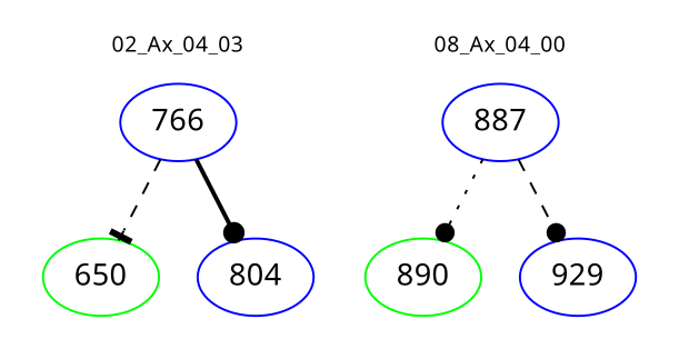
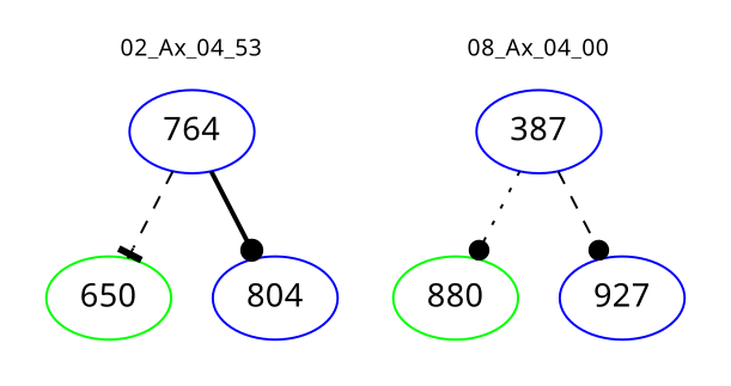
  digraph {
    fontname="Noto Sans"
    node [color=blue fontname="Noto Sans"]
    edge [arrowhead=dot color=black fontname="Noto Sans" style=dashed]
-   n1 [label=766]
+   n1 [label=764]
    n2 [color=green label=650]
    n3 [label=804]
-   n4 [label=887]
-   n5 [color=green label=890]
-   n6 [label=929]
+   n4 [label=387]
+   n5 [color=green label=880]
+   n6 [label=927]
    subgraph cluster_1 {
      color=white
      fontsize=10
-     label="02_Ax_04_03"
+     label="02_Ax_04_53"
      n1
      n2
      n3
    }
    subgraph cluster_2 {
      color=white
      fontsize=10
      label="08_Ax_04_00"
      n4
      n5
      n6
    }
    n1 -> n2 [arrowhead=tee]
    n1 -> n3 [style=bold]
    n4 -> n5 [style=dotted]
    n4 -> n6
  }
